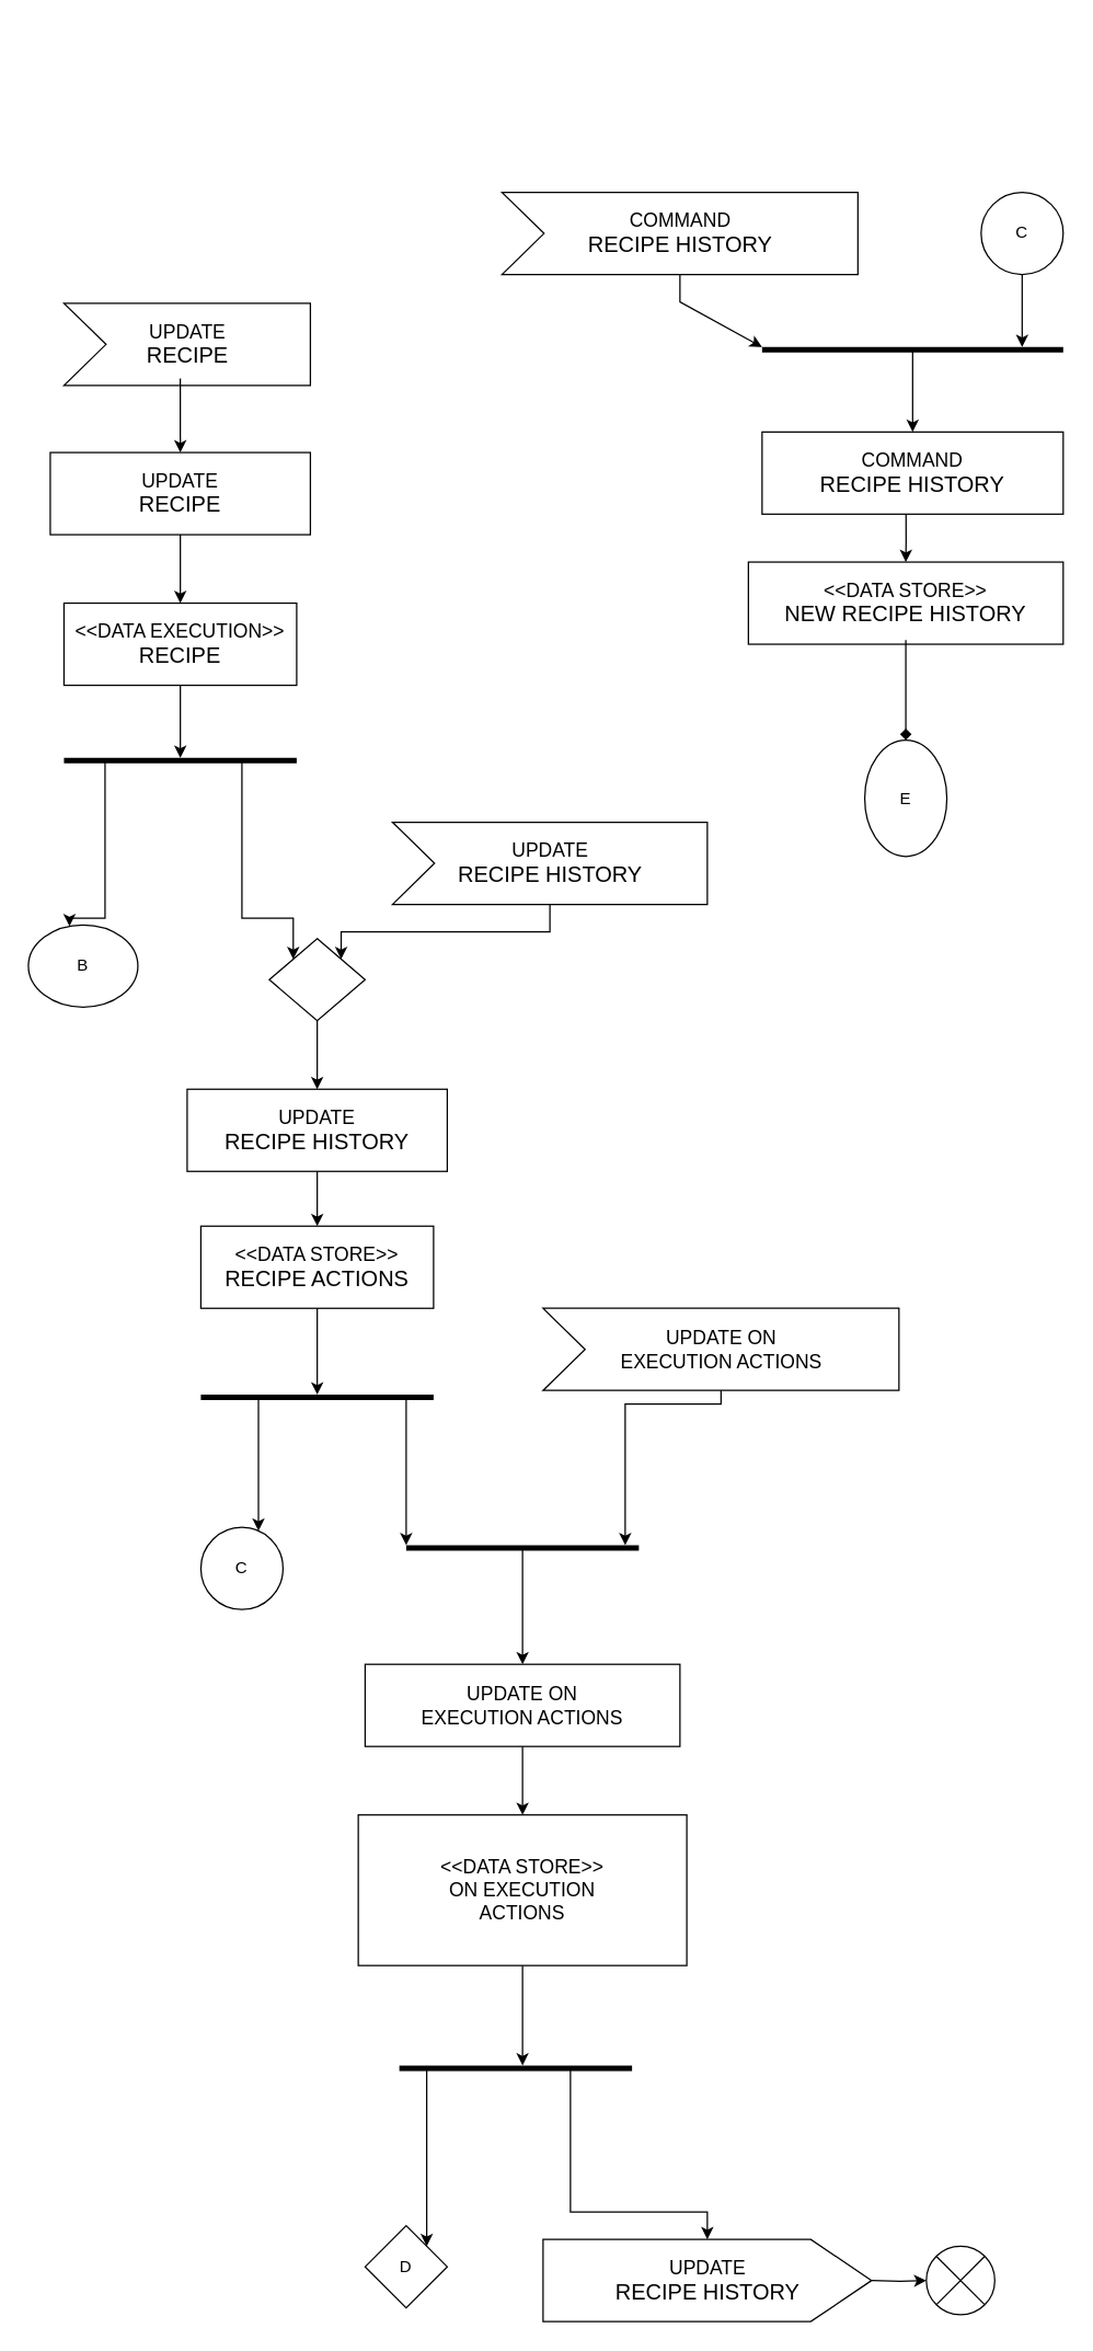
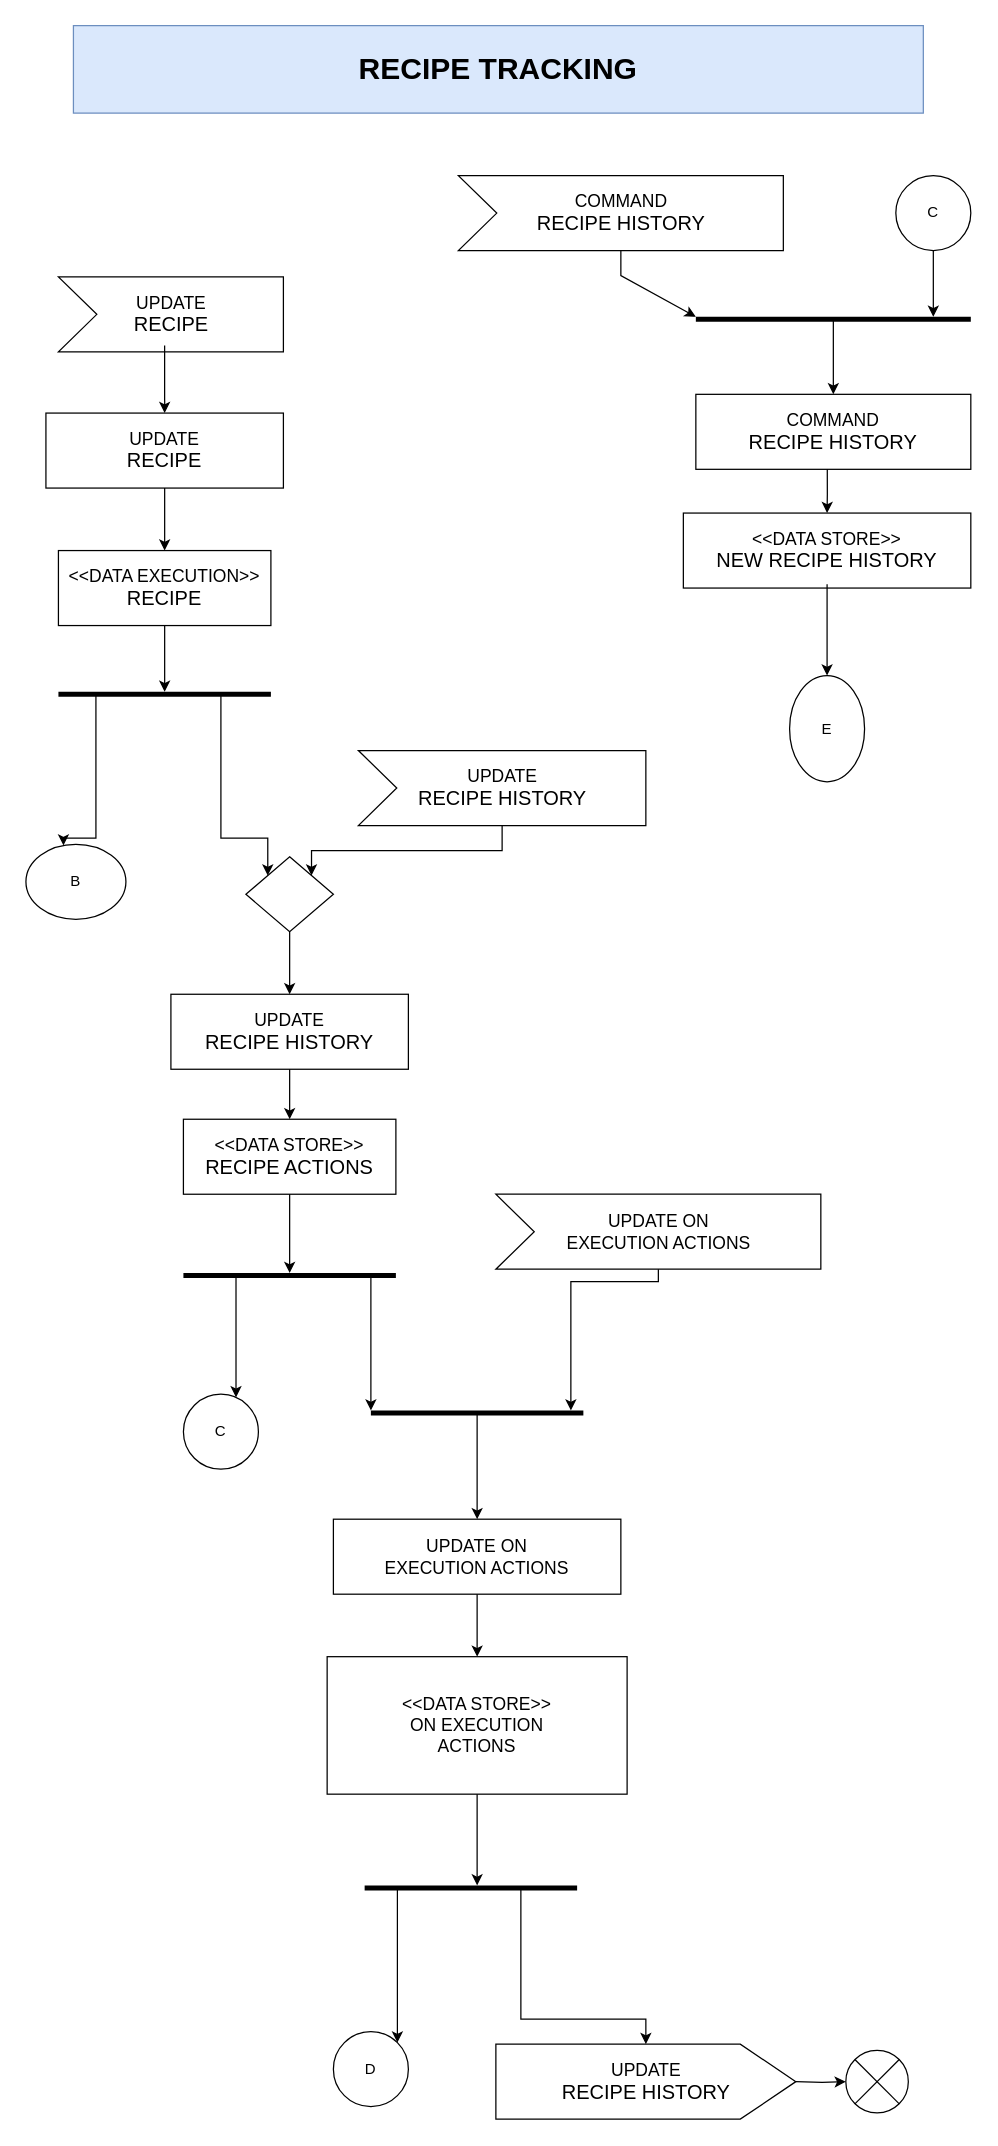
  <mxCell id="0" />
  <mxCell id="1" parent="0" />
+ <mxCell id="2" value="&lt;font style=&quot;font-size: 24px;&quot;&gt;&lt;b&gt;RECIPE TRACKING&lt;/b&gt;&lt;/font&gt;" style="text;html=1;align=center;verticalAlign=middle;whiteSpace=wrap;rounded=0;fillColor=#dae8fc;strokeColor=#6c8ebf;" parent="1" vertex="1"><mxGeometry x="58" y="20" width="680" height="70" as="geometry" /></mxCell>
  <mxCell id="3" value="" style="edgeStyle=orthogonalEdgeStyle;rounded=0;orthogonalLoop=1;jettySize=auto;html=1;fillColor=none;" edge="1" parent="1" source="4"><mxGeometry relative="1" as="geometry"><mxPoint x="231" y="795" as="targetPoint" /></mxGeometry></mxCell>
  <mxCell id="4" value="" style="rhombus;whiteSpace=wrap;html=1;fillColor=none;rounded=0;" vertex="1" parent="1"><mxGeometry x="196" y="685" width="70" height="60" as="geometry" /></mxCell>
  <mxCell id="5" style="edgeStyle=orthogonalEdgeStyle;rounded=0;orthogonalLoop=1;jettySize=auto;html=1;exitX=0.5;exitY=1;exitDx=0;exitDy=0;" edge="1" parent="1" source="6" target="29"><mxGeometry relative="1" as="geometry"><Array as="points"><mxPoint x="126" y="520" /><mxPoint x="126" y="520" /></Array></mxGeometry></mxCell>
  <mxCell id="6" value="&lt;span style=&quot;font-size: 14px; text-wrap-mode: nowrap;&quot;&gt;&amp;lt;&amp;lt;DATA EXECUTION&amp;gt;&amp;gt;&lt;/span&gt;&lt;br&gt;&lt;div style=&quot;text-wrap-mode: nowrap;&quot;&gt;&lt;font size=&quot;3&quot;&gt;RECIPE&lt;/font&gt;&lt;/div&gt;" style="rounded=0;whiteSpace=wrap;html=1;fillColor=none;" vertex="1" parent="1"><mxGeometry x="46" y="440" width="170" height="60" as="geometry" /></mxCell>
  <mxCell id="7" style="edgeStyle=orthogonalEdgeStyle;rounded=0;orthogonalLoop=1;jettySize=auto;html=1;exitX=0.5;exitY=1;exitDx=0;exitDy=0;" edge="1" parent="1" source="8" target="32"><mxGeometry relative="1" as="geometry"><Array as="points"><mxPoint x="231" y="975" /><mxPoint x="231" y="975" /></Array></mxGeometry></mxCell>
  <mxCell id="8" value="&lt;span style=&quot;font-size: 14px; text-wrap-mode: nowrap;&quot;&gt;&amp;lt;&amp;lt;DATA STORE&amp;gt;&amp;gt;&lt;/span&gt;&lt;br&gt;&lt;div style=&quot;text-wrap-mode: nowrap;&quot;&gt;&lt;font size=&quot;3&quot;&gt;RECIPE ACTIONS&lt;/font&gt;&lt;/div&gt;" style="rounded=0;whiteSpace=wrap;html=1;fillColor=none;" vertex="1" parent="1"><mxGeometry x="146" y="895" width="170" height="60" as="geometry" /></mxCell>
- <mxCell id="9" value="" style="edgeStyle=orthogonalEdgeStyle;rounded=0;orthogonalLoop=1;jettySize=auto;html=1;fillColor=none;exitX=0.5;exitY=0.95;exitDx=0;exitDy=0;exitPerimeter=0;endArrow=diamond;" edge="1" parent="1" source="10" target="22"><mxGeometry relative="1" as="geometry" /></mxCell>
+ <mxCell id="9" value="" style="edgeStyle=orthogonalEdgeStyle;rounded=0;orthogonalLoop=1;jettySize=auto;html=1;fillColor=none;exitX=0.5;exitY=0.95;exitDx=0;exitDy=0;exitPerimeter=0;" edge="1" parent="1" source="10" target="22"><mxGeometry relative="1" as="geometry" /></mxCell>
  <mxCell id="10" value="&lt;span style=&quot;font-size: 14px; text-wrap-mode: nowrap;&quot;&gt;&amp;lt;&amp;lt;DATA STORE&amp;gt;&amp;gt;&lt;/span&gt;&lt;br style=&quot;text-wrap-mode: nowrap;&quot;&gt;&lt;div style=&quot;text-wrap-mode: nowrap;&quot;&gt;&lt;font size=&quot;3&quot;&gt;NEW RECIPE HISTORY&lt;/font&gt;&lt;/div&gt;" style="rounded=0;whiteSpace=wrap;html=1;fillColor=none;" vertex="1" parent="1"><mxGeometry x="546" y="410" width="230" height="60" as="geometry" /></mxCell>
  <mxCell id="11" value="" style="edgeStyle=orthogonalEdgeStyle;rounded=0;orthogonalLoop=1;jettySize=auto;html=1;" edge="1" parent="1" source="12" target="37"><mxGeometry relative="1" as="geometry"><Array as="points"><mxPoint x="376" y="1465" /><mxPoint x="376" y="1465" /></Array></mxGeometry></mxCell>
  <mxCell id="12" value="&lt;div&gt;&lt;font style=&quot;text-wrap-mode: nowrap; font-size: 14px;&quot;&gt;&amp;lt;&amp;lt;DATA STORE&amp;gt;&amp;gt;&lt;/font&gt;&lt;/div&gt;&lt;font style=&quot;text-wrap-mode: nowrap; font-size: 14px;&quot;&gt;ON&amp;nbsp;&lt;/font&gt;&lt;span style=&quot;font-size: 14px; text-wrap-mode: nowrap; background-color: transparent; color: light-dark(rgb(0, 0, 0), rgb(255, 255, 255));&quot;&gt;EXECUTION&lt;/span&gt;&lt;div style=&quot;text-wrap-mode: nowrap;&quot;&gt;&lt;span style=&quot;font-size: 14px; background-color: transparent; color: light-dark(rgb(0, 0, 0), rgb(255, 255, 255));&quot;&gt;ACTIONS&lt;/span&gt;&lt;/div&gt;" style="rounded=0;whiteSpace=wrap;html=1;fillColor=none;" vertex="1" parent="1"><mxGeometry x="261" y="1325" width="240" height="110" as="geometry" /></mxCell>
  <mxCell id="13" value="" style="edgeStyle=orthogonalEdgeStyle;rounded=0;orthogonalLoop=1;jettySize=auto;html=1;fillColor=none;" edge="1" parent="1" source="14" target="6"><mxGeometry relative="1" as="geometry" /></mxCell>
  <mxCell id="14" value="&lt;font style=&quot;text-wrap-mode: nowrap; font-size: 14px;&quot;&gt;UPDATE&lt;/font&gt;&lt;div style=&quot;text-wrap-mode: nowrap;&quot;&gt;&lt;font size=&quot;3&quot;&gt;RECIPE&lt;/font&gt;&lt;/div&gt;" style="rounded=0;whiteSpace=wrap;html=1;fillColor=none;" vertex="1" parent="1"><mxGeometry x="36" y="330" width="190" height="60" as="geometry" /></mxCell>
  <mxCell id="15" value="" style="edgeStyle=orthogonalEdgeStyle;rounded=0;orthogonalLoop=1;jettySize=auto;html=1;fillColor=none;" edge="1" parent="1" source="16" target="8"><mxGeometry relative="1" as="geometry" /></mxCell>
  <mxCell id="16" value="&lt;font style=&quot;text-wrap-mode: nowrap; font-size: 14px;&quot;&gt;UPDATE&lt;/font&gt;&lt;div style=&quot;text-wrap-mode: nowrap;&quot;&gt;&lt;font size=&quot;3&quot;&gt;RECIPE HISTORY&lt;/font&gt;&lt;/div&gt;" style="rounded=0;whiteSpace=wrap;html=1;fillColor=none;" vertex="1" parent="1"><mxGeometry x="136" y="795" width="190" height="60" as="geometry" /></mxCell>
  <mxCell id="17" value="" style="edgeStyle=orthogonalEdgeStyle;rounded=0;orthogonalLoop=1;jettySize=auto;html=1;exitX=0.478;exitY=1;exitDx=0;exitDy=0;exitPerimeter=0;fillColor=none;" edge="1" parent="1" source="18" target="10"><mxGeometry relative="1" as="geometry" /></mxCell>
  <mxCell id="18" value="&lt;span style=&quot;text-wrap-mode: nowrap; font-size: 14px;&quot;&gt;COMMAND&lt;/span&gt;&lt;br style=&quot;text-wrap-mode: nowrap;&quot;&gt;&lt;div style=&quot;text-wrap-mode: nowrap;&quot;&gt;&lt;font size=&quot;3&quot;&gt;RECIPE HISTORY&lt;/font&gt;&lt;/div&gt;" style="rounded=0;whiteSpace=wrap;html=1;fillColor=none;" vertex="1" parent="1"><mxGeometry x="556" y="315" width="220" height="60" as="geometry" /></mxCell>
  <mxCell id="19" value="" style="edgeStyle=orthogonalEdgeStyle;rounded=0;orthogonalLoop=1;jettySize=auto;html=1;fillColor=none;" edge="1" parent="1" source="20"><mxGeometry relative="1" as="geometry"><mxPoint x="381" y="1325" as="targetPoint" /></mxGeometry></mxCell>
  <mxCell id="20" value="&lt;font style=&quot;text-wrap-mode: nowrap; font-size: 14px;&quot;&gt;UPDATE ON&lt;/font&gt;&lt;div style=&quot;text-wrap-mode: nowrap;&quot;&gt;&lt;font style=&quot;font-size: 14px;&quot;&gt;EXECUTION ACTIONS&lt;/font&gt;&lt;/div&gt;" style="rounded=0;whiteSpace=wrap;html=1;fillColor=none;" vertex="1" parent="1"><mxGeometry x="266" y="1215" width="230" height="60" as="geometry" /></mxCell>
  <mxCell id="21" value="B" style="ellipse;whiteSpace=wrap;html=1;aspect=fixed;fillColor=none;rounded=0;" vertex="1" parent="1"><mxGeometry x="20" y="675" width="80" height="60" as="geometry" /></mxCell>
  <mxCell id="22" value="E" style="ellipse;whiteSpace=wrap;html=1;aspect=fixed;fillColor=none;rounded=0;" vertex="1" parent="1"><mxGeometry x="631" y="540" width="60" height="85" as="geometry" /></mxCell>
  <mxCell id="23" value="C" style="ellipse;whiteSpace=wrap;html=1;aspect=fixed;fillColor=none;rounded=0;" vertex="1" parent="1"><mxGeometry x="146" y="1115" width="60" height="60" as="geometry" /></mxCell>
  <mxCell id="24" style="edgeStyle=orthogonalEdgeStyle;rounded=0;orthogonalLoop=1;jettySize=auto;html=1;exitX=0.5;exitY=1;exitDx=0;exitDy=0;" edge="1" parent="1" source="25" target="39"><mxGeometry relative="1" as="geometry"><Array as="points"><mxPoint x="726" y="220" /><mxPoint x="726" y="220" /></Array></mxGeometry></mxCell>
  <mxCell id="25" value="C" style="ellipse;whiteSpace=wrap;html=1;aspect=fixed;fillColor=none;rounded=0;" vertex="1" parent="1"><mxGeometry x="716" y="140" width="60" height="60" as="geometry" /></mxCell>
- <mxCell id="26" value="D" style="rhombus;whiteSpace=wrap;html=1;aspect=fixed;fillColor=none;" vertex="1" parent="1"><mxGeometry x="266" y="1625" width="60" height="60" as="geometry" /></mxCell>
+ <mxCell id="26" value="D" style="ellipse;whiteSpace=wrap;html=1;aspect=fixed;fillColor=none;rounded=0;" vertex="1" parent="1"><mxGeometry x="266" y="1625" width="60" height="60" as="geometry" /></mxCell>
  <mxCell id="27" value="" style="edgeStyle=orthogonalEdgeStyle;rounded=0;orthogonalLoop=1;jettySize=auto;html=1;entryX=0;entryY=0;entryDx=0;entryDy=0;" edge="1" parent="1" source="29" target="4"><mxGeometry relative="1" as="geometry"><Array as="points"><mxPoint x="176" y="670" /><mxPoint x="214" y="670" /></Array></mxGeometry></mxCell>
  <mxCell id="28" value="" style="edgeStyle=orthogonalEdgeStyle;rounded=0;orthogonalLoop=1;jettySize=auto;html=1;" edge="1" parent="1" source="29" target="21"><mxGeometry relative="1" as="geometry"><Array as="points"><mxPoint x="76" y="670" /><mxPoint x="50" y="670" /></Array></mxGeometry></mxCell>
  <mxCell id="29" value="" style="line;strokeWidth=4;html=1;perimeter=backbonePerimeter;points=[];outlineConnect=0;fillColor=none;rounded=0;" vertex="1" parent="1"><mxGeometry x="46" y="460" width="170" height="190" as="geometry" /></mxCell>
  <mxCell id="30" value="" style="edgeStyle=orthogonalEdgeStyle;rounded=0;orthogonalLoop=1;jettySize=auto;html=1;" edge="1" parent="1" source="32" target="23"><mxGeometry relative="1" as="geometry"><Array as="points"><mxPoint x="196" y="1140" /><mxPoint x="206" y="1140" /></Array></mxGeometry></mxCell>
  <mxCell id="31" value="" style="edgeStyle=orthogonalEdgeStyle;rounded=0;orthogonalLoop=1;jettySize=auto;html=1;" edge="1" parent="1" source="32" target="34"><mxGeometry relative="1" as="geometry"><Array as="points"><mxPoint x="296" y="1065" /><mxPoint x="296" y="1065" /></Array></mxGeometry></mxCell>
  <mxCell id="32" value="" style="line;strokeWidth=4;html=1;perimeter=backbonePerimeter;points=[];outlineConnect=0;fillColor=none;rounded=0;" vertex="1" parent="1"><mxGeometry x="146" y="925" width="170" height="190" as="geometry" /></mxCell>
  <mxCell id="33" value="" style="edgeStyle=orthogonalEdgeStyle;rounded=0;orthogonalLoop=1;jettySize=auto;html=1;" edge="1" parent="1" source="34" target="20"><mxGeometry relative="1" as="geometry"><Array as="points"><mxPoint x="381" y="1175" /><mxPoint x="381" y="1175" /></Array></mxGeometry></mxCell>
  <mxCell id="34" value="" style="line;strokeWidth=4;html=1;perimeter=backbonePerimeter;points=[];outlineConnect=0;fillColor=none;rounded=0;" vertex="1" parent="1"><mxGeometry x="296" y="1035" width="170" height="190" as="geometry" /></mxCell>
  <mxCell id="35" value="" style="edgeStyle=orthogonalEdgeStyle;rounded=0;orthogonalLoop=1;jettySize=auto;html=1;" edge="1" parent="1" source="37"><mxGeometry relative="1" as="geometry"><mxPoint x="516" y="1635" as="targetPoint" /><Array as="points"><mxPoint x="416" y="1615" /><mxPoint x="516" y="1615" /></Array></mxGeometry></mxCell>
  <mxCell id="36" value="" style="edgeStyle=orthogonalEdgeStyle;rounded=0;orthogonalLoop=1;jettySize=auto;html=1;entryX=1;entryY=0;entryDx=0;entryDy=0;" edge="1" parent="1" source="37" target="26"><mxGeometry relative="1" as="geometry"><Array as="points"><mxPoint x="346" y="1605" /><mxPoint x="346" y="1605" /></Array></mxGeometry></mxCell>
  <mxCell id="37" value="" style="line;strokeWidth=4;html=1;perimeter=backbonePerimeter;points=[];outlineConnect=0;fillColor=none;rounded=0;" vertex="1" parent="1"><mxGeometry x="291" y="1415" width="170" height="190" as="geometry" /></mxCell>
  <mxCell id="38" value="" style="edgeStyle=orthogonalEdgeStyle;rounded=0;orthogonalLoop=1;jettySize=auto;html=1;" edge="1" parent="1" source="39" target="18"><mxGeometry relative="1" as="geometry"><Array as="points"><mxPoint x="666" y="280" /><mxPoint x="666" y="280" /></Array></mxGeometry></mxCell>
  <mxCell id="39" value="" style="line;strokeWidth=4;html=1;perimeter=backbonePerimeter;points=[];outlineConnect=0;fillColor=none;rounded=0;" vertex="1" parent="1"><mxGeometry x="556" y="160" width="220" height="190" as="geometry" /></mxCell>
  <mxCell id="40" value="" style="shape=sumEllipse;perimeter=ellipsePerimeter;whiteSpace=wrap;html=1;backgroundOutline=1;fillColor=none;rounded=0;" vertex="1" parent="1"><mxGeometry x="676" y="1640" width="50" height="50" as="geometry" /></mxCell>
  <mxCell id="41" value="" style="edgeStyle=orthogonalEdgeStyle;rounded=0;orthogonalLoop=1;jettySize=auto;html=1;" edge="1" parent="1" target="40"><mxGeometry relative="1" as="geometry"><mxPoint x="636" y="1665" as="sourcePoint" /></mxGeometry></mxCell>
  <mxCell id="42" style="edgeStyle=orthogonalEdgeStyle;rounded=0;orthogonalLoop=1;jettySize=auto;html=1;exitX=0;exitY=0;exitDx=130;exitDy=60.0;exitPerimeter=0;" edge="1" parent="1" source="43" target="34"><mxGeometry relative="1" as="geometry"><Array as="points"><mxPoint x="526" y="1025" /><mxPoint x="456" y="1025" /></Array></mxGeometry></mxCell>
  <mxCell id="43" value="&lt;font style=&quot;font-size: 14px;&quot;&gt;UPDATE ON&lt;/font&gt;&lt;div&gt;&lt;font style=&quot;font-size: 14px;&quot;&gt;EXECUTION ACTIONS&lt;/font&gt;&lt;/div&gt;" style="html=1;shadow=0;dashed=0;align=center;verticalAlign=middle;shape=mxgraph.arrows2.arrow;dy=0;dx=0;notch=30.71;fillColor=none;rounded=0;" vertex="1" parent="1"><mxGeometry x="396" y="955" width="260" height="60" as="geometry" /></mxCell>
  <mxCell id="44" style="edgeStyle=orthogonalEdgeStyle;rounded=0;orthogonalLoop=1;jettySize=auto;html=1;entryX=1;entryY=0;entryDx=0;entryDy=0;" edge="1" parent="1" source="45" target="4"><mxGeometry relative="1" as="geometry"><Array as="points"><mxPoint x="401" y="680" /><mxPoint x="249" y="680" /></Array></mxGeometry></mxCell>
  <mxCell id="45" value="&lt;font style=&quot;font-size: 14px;&quot;&gt;UPDATE&lt;/font&gt;&lt;div&gt;&lt;font size=&quot;3&quot;&gt;RECIPE HISTORY&lt;/font&gt;&lt;/div&gt;" style="html=1;shadow=0;dashed=0;align=center;verticalAlign=middle;shape=mxgraph.arrows2.arrow;dy=0;dx=0;notch=30.71;fillColor=none;rounded=0;" vertex="1" parent="1"><mxGeometry x="286" y="600" width="230" height="60" as="geometry" /></mxCell>
  <mxCell id="46" style="edgeStyle=orthogonalEdgeStyle;rounded=0;orthogonalLoop=1;jettySize=auto;html=1;entryX=0.5;entryY=0;entryDx=0;entryDy=0;exitX=0.472;exitY=0.917;exitDx=0;exitDy=0;exitPerimeter=0;" edge="1" parent="1" source="47" target="14"><mxGeometry relative="1" as="geometry"><mxPoint x="126" y="285" as="sourcePoint" /></mxGeometry></mxCell>
  <mxCell id="47" value="&lt;font style=&quot;font-size: 14px;&quot;&gt;UPDATE&lt;/font&gt;&lt;div&gt;&lt;font size=&quot;3&quot;&gt;RECIPE&lt;/font&gt;&lt;/div&gt;" style="html=1;shadow=0;dashed=0;align=center;verticalAlign=middle;shape=mxgraph.arrows2.arrow;dy=0;dx=0;notch=30.71;fillColor=none;rounded=0;" vertex="1" parent="1"><mxGeometry x="46" y="221" width="180" height="60" as="geometry" /></mxCell>
  <mxCell id="48" style="edgeStyle=orthogonalEdgeStyle;rounded=0;orthogonalLoop=1;jettySize=auto;html=1;exitX=0;exitY=0;exitDx=130;exitDy=60.0;exitPerimeter=0;" edge="1" parent="1" source="49" target="39"><mxGeometry relative="1" as="geometry"><Array as="points"><mxPoint x="496" y="220" /></Array></mxGeometry></mxCell>
  <mxCell id="49" value="&lt;span style=&quot;font-size: 14px;&quot;&gt;COMMAND&lt;/span&gt;&lt;br&gt;&lt;div&gt;&lt;font size=&quot;3&quot;&gt;RECIPE HISTORY&lt;/font&gt;&lt;/div&gt;" style="html=1;shadow=0;dashed=0;align=center;verticalAlign=middle;shape=mxgraph.arrows2.arrow;dy=0;dx=0;notch=30.71;fillColor=none;rounded=0;" vertex="1" parent="1"><mxGeometry x="366" y="140" width="260" height="60" as="geometry" /></mxCell>
  <mxCell id="50" value="&lt;font style=&quot;font-size: 14px;&quot;&gt;UPDATE&lt;/font&gt;&lt;div&gt;&lt;font size=&quot;3&quot;&gt;RECIPE HISTORY&lt;/font&gt;&lt;/div&gt;" style="html=1;shadow=0;dashed=0;align=center;verticalAlign=middle;shape=mxgraph.arrows2.arrow;dy=0;dx=44.43;notch=0;fillColor=none;rounded=0;" vertex="1" parent="1"><mxGeometry x="396" y="1635" width="240" height="60" as="geometry" /></mxCell>
